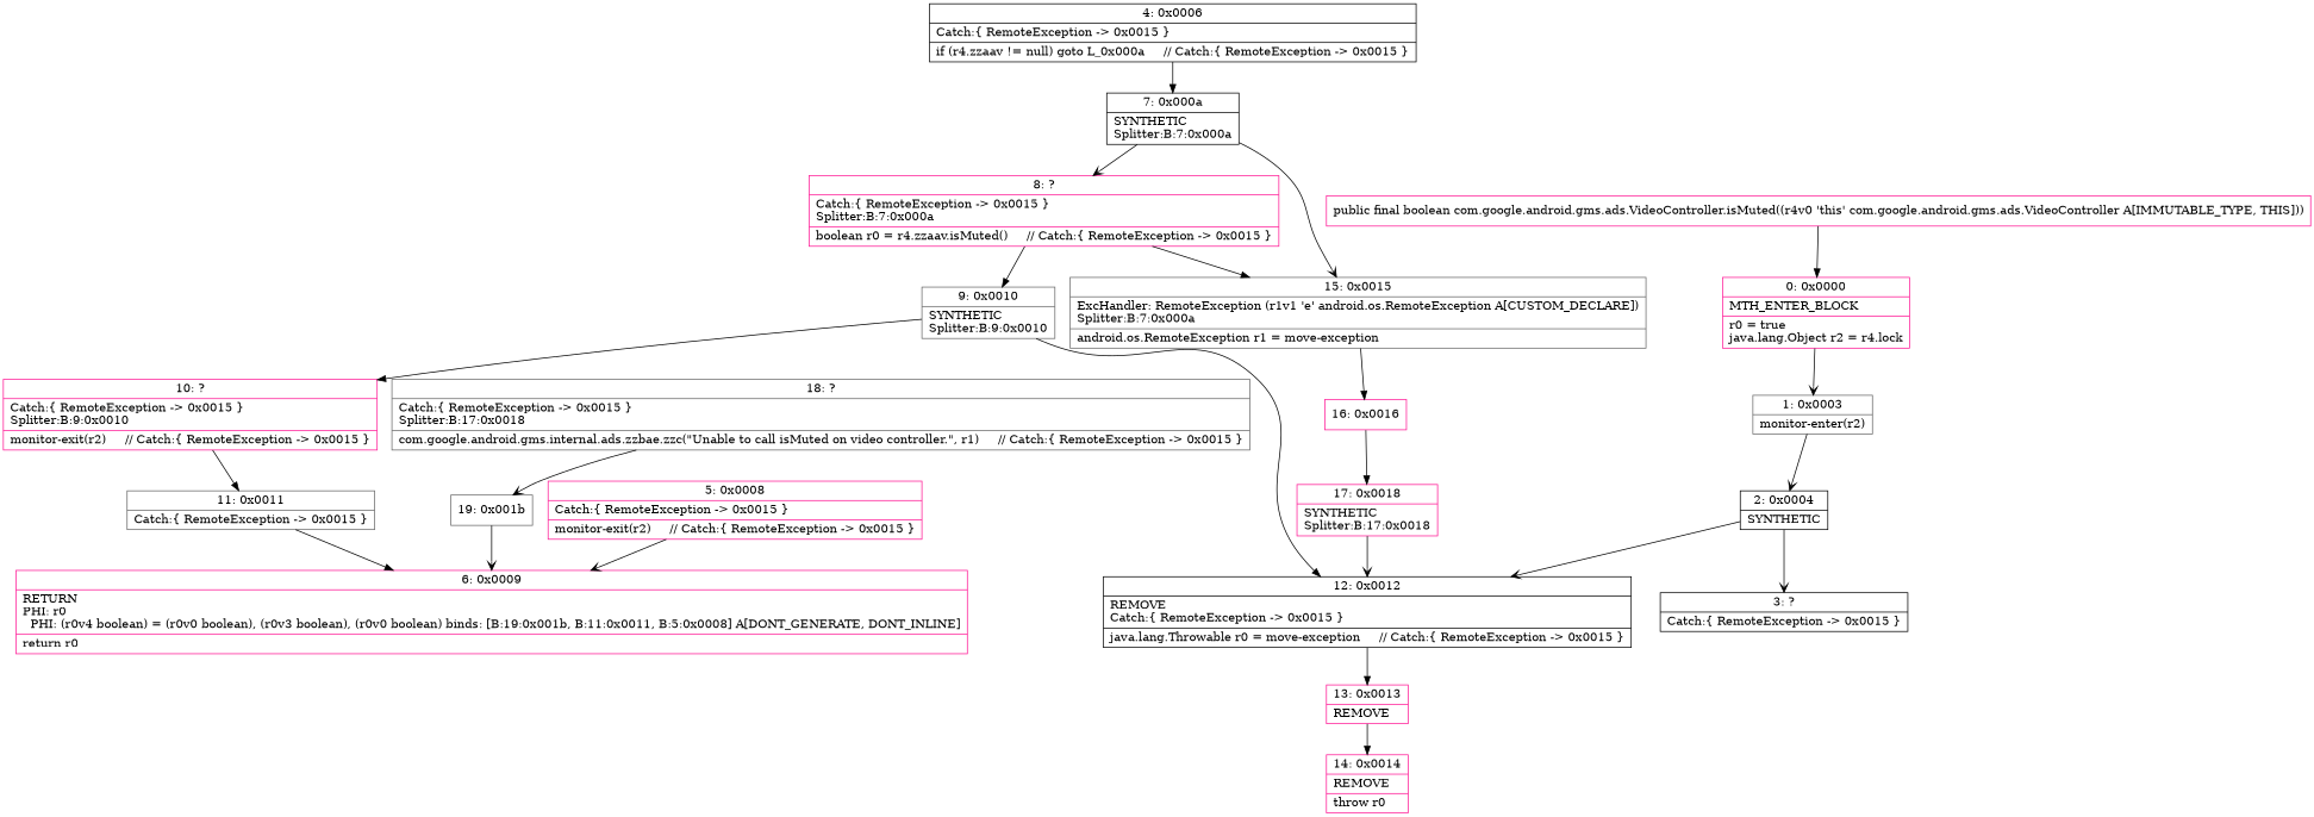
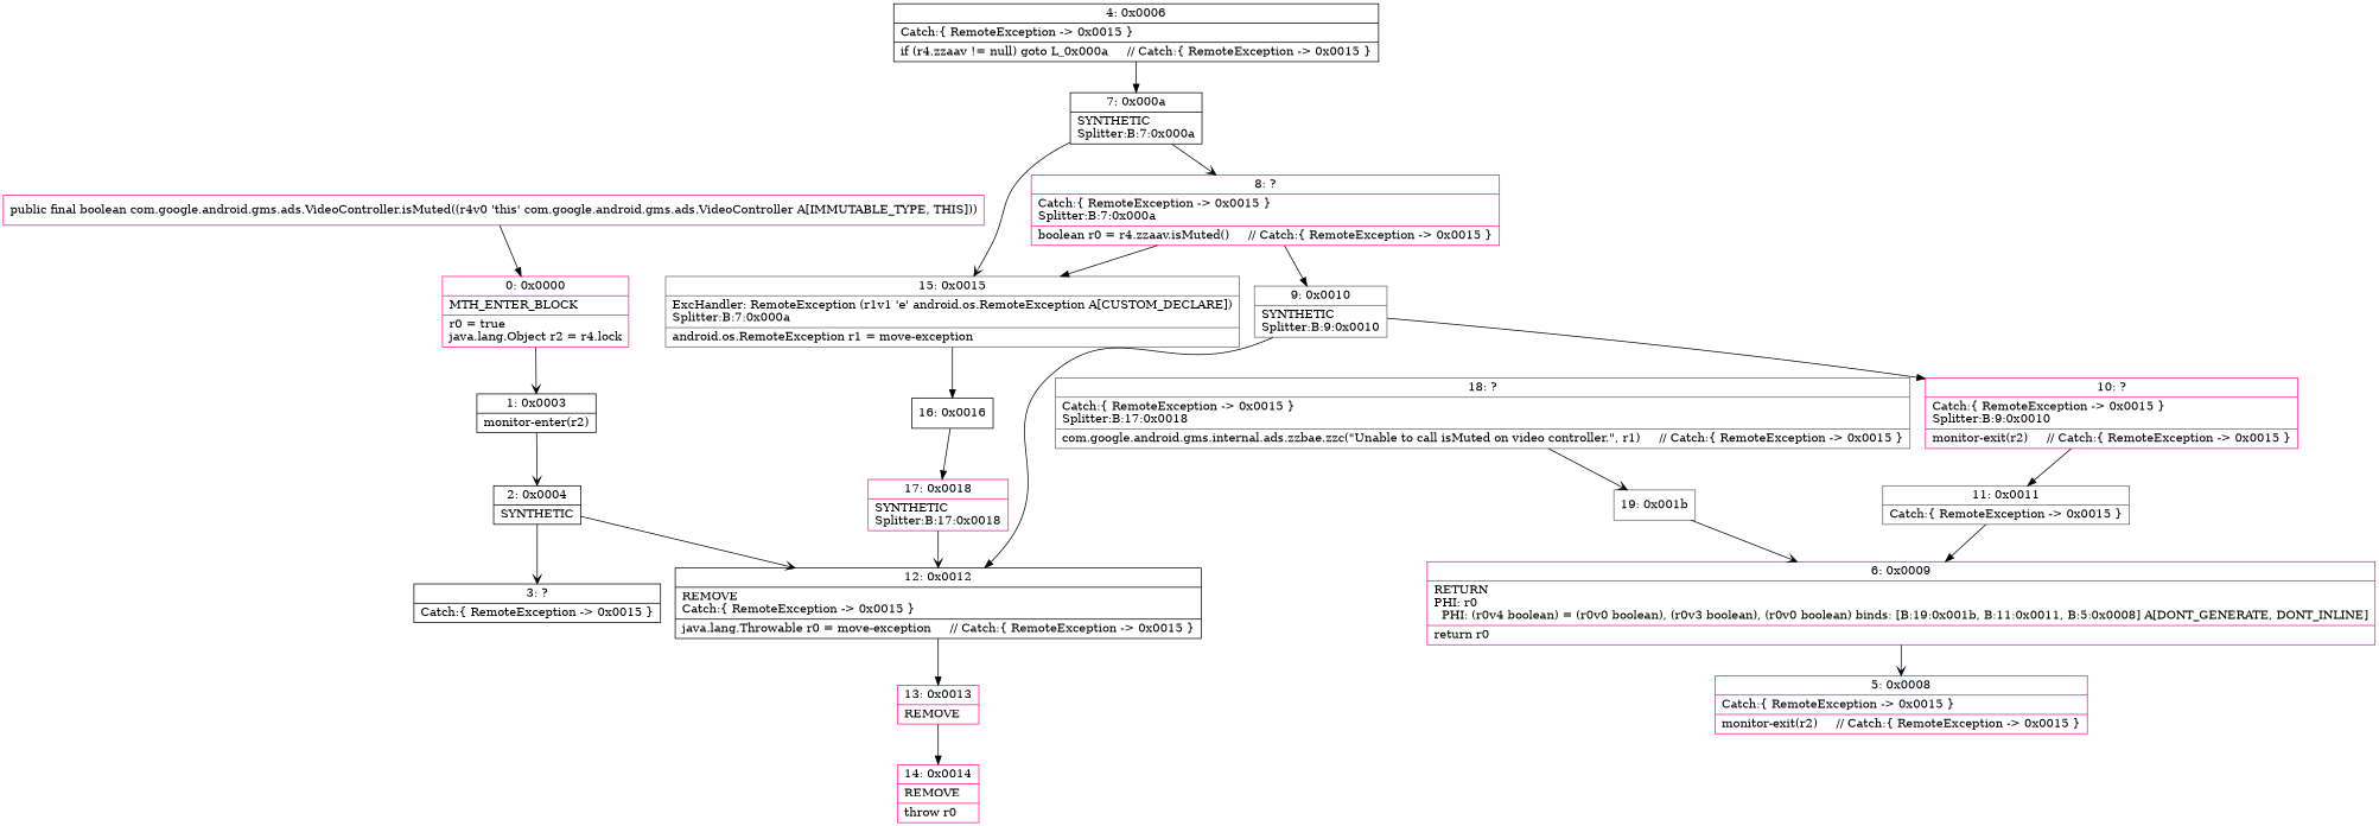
  digraph {
    node [color=deeppink shape=record]
    edge [arrowhead=normal]
    n1 [label="{0\:\ 0x0000|MTH_ENTER_BLOCK\l|r0 = true\ljava.lang.Object r2 = r4.lock\l}"]
-   n2 [color=gray40 label="{1\:\ 0x0003|monitor\-enter(r2)\l}"]
+   n2 [color=black label="{1\:\ 0x0003|monitor\-enter(r2)\l}"]
    n3 [color=black label="{2\:\ 0x0004|SYNTHETIC\l}"]
    n4 [color=black label="{3\:\ ?|Catch:\{ RemoteException \-\> 0x0015 \}\l}"]
    n5 [color=black label="{12\:\ 0x0012|REMOVE\lCatch:\{ RemoteException \-\> 0x0015 \}\l|java.lang.Throwable r0 = move\-exception     \/\/ Catch:\{ RemoteException \-\> 0x0015 \}\l}"]
    n6 [label="{13\:\ 0x0013|REMOVE\l}"]
    n7 [color=black label="{4\:\ 0x0006|Catch:\{ RemoteException \-\> 0x0015 \}\l|if (r4.zzaav != null) goto L_0x000a     \/\/ Catch:\{ RemoteException \-\> 0x0015 \}\l}"]
    n8 [color=black label="{7\:\ 0x000a|SYNTHETIC\lSplitter:B:7:0x000a\l}"]
    n9 [label="{5\:\ 0x0008|Catch:\{ RemoteException \-\> 0x0015 \}\l|monitor\-exit(r2)     \/\/ Catch:\{ RemoteException \-\> 0x0015 \}\l}"]
    n10 [label="{6\:\ 0x0009|RETURN\lPHI: r0 \l  PHI: (r0v4 boolean) = (r0v0 boolean), (r0v3 boolean), (r0v0 boolean) binds: [B:19:0x001b, B:11:0x0011, B:5:0x0008] A[DONT_GENERATE, DONT_INLINE]\l|return r0\l}"]
    n11 [label="{8\:\ ?|Catch:\{ RemoteException \-\> 0x0015 \}\lSplitter:B:7:0x000a\l|boolean r0 = r4.zzaav.isMuted()     \/\/ Catch:\{ RemoteException \-\> 0x0015 \}\l}"]
    n12 [color=gray40 label="{15\:\ 0x0015|ExcHandler: RemoteException (r1v1 'e' android.os.RemoteException A[CUSTOM_DECLARE])\lSplitter:B:7:0x000a\l|android.os.RemoteException r1 = move\-exception\l}"]
    n13 [color=gray40 label="{9\:\ 0x0010|SYNTHETIC\lSplitter:B:9:0x0010\l}"]
-   n14 [label="{16\:\ 0x0016}"]
+   n14 [color=black label="{16\:\ 0x0016}"]
    n15 [label="{10\:\ ?|Catch:\{ RemoteException \-\> 0x0015 \}\lSplitter:B:9:0x0010\l|monitor\-exit(r2)     \/\/ Catch:\{ RemoteException \-\> 0x0015 \}\l}"]
    n16 [color=gray40 label="{11\:\ 0x0011|Catch:\{ RemoteException \-\> 0x0015 \}\l}"]
    n17 [label="{14\:\ 0x0014|REMOVE\l|throw r0\l}"]
    n18 [label="{17\:\ 0x0018|SYNTHETIC\lSplitter:B:17:0x0018\l}"]
    n19 [color=gray40 label="{18\:\ ?|Catch:\{ RemoteException \-\> 0x0015 \}\lSplitter:B:17:0x0018\l|com.google.android.gms.internal.ads.zzbae.zzc(\"Unable to call isMuted on video controller.\", r1)     \/\/ Catch:\{ RemoteException \-\> 0x0015 \}\l}"]
    n20 [color=gray40 label="{19\:\ 0x001b}"]
    n21 [label="{public final boolean com.google.android.gms.ads.VideoController.isMuted((r4v0 'this' com.google.android.gms.ads.VideoController A[IMMUTABLE_TYPE, THIS])) }"]
    n1 -> n2 [arrowhead=vee]
    n2 -> n3 [arrowhead=vee]
    n3 -> n4 [arrowhead=vee]
    n3 -> n5 [arrowhead=vee]
    n5 -> n6
    n6 -> n17
    n7 -> n8
    n8 -> n11 [arrowhead=vee]
    n8 -> n12 [arrowhead=vee]
-   n9 -> n10 [arrowhead=vee]
+   n10 -> n9 [arrowhead=vee]
    n11 -> n12
    n11 -> n13
    n12 -> n14
    n13 -> n5
    n13 -> n15
    n14 -> n18
    n15 -> n16
    n16 -> n10
    n18 -> n5 [arrowhead=vee]
    n19 -> n20 [arrowhead=vee]
    n20 -> n10 [arrowhead=vee]
    n21 -> n1
  }
